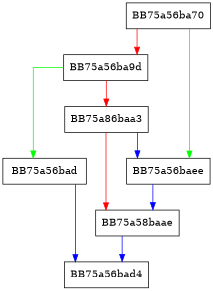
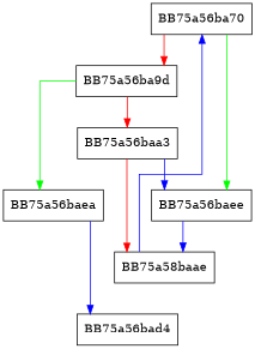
  digraph {
    splines=ortho
    node [shape=box]
    edge [color=blue]
    BB75a56ba70
    BB75a56ba9d
    BB75a56baee
-   BB75a56baea [label=BB75a56bad]
+   BB75a56baea
    BB75a56bad4
-   BB75a56baa3 [label=BB75a86baa3]
+   BB75a56baa3
    n7 [label=BB75a58baae]
    BB75a56ba70 -> BB75a56ba9d [color=red]
    BB75a56ba70 -> BB75a56baee [color=green]
    BB75a56ba9d -> BB75a56baea [color=green]
    BB75a56ba9d -> BB75a56baa3 [color=red]
    BB75a56baee -> n7
    BB75a56baea -> BB75a56bad4
    BB75a56baa3 -> BB75a56baee
    BB75a56baa3 -> n7 [color=red]
-   n7 -> BB75a56bad4
+   n7 -> BB75a56ba70
  }
